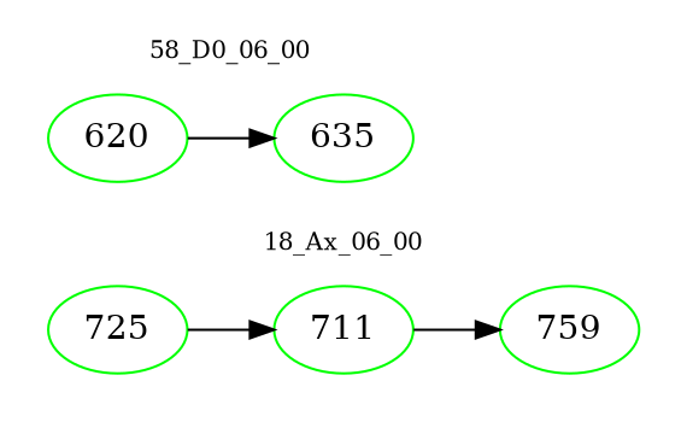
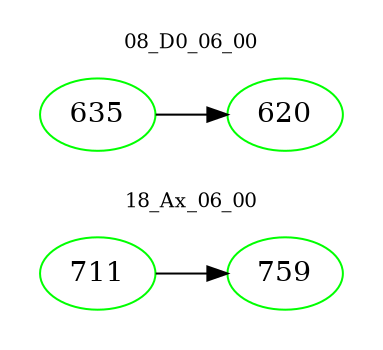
  digraph {
    rankdir=LR
    node [color=green]
    edge [color=black]
-   n1 [label=725]
    n2 [label=711]
    n3 [label=759]
    n4 [label=635]
    n5 [label=620]
    subgraph cluster_1 {
      color=white
      fontsize=10
      label="18_Ax_06_00"
-     n1
      n2
      n3
    }
    subgraph cluster_2 {
      color=white
      fontsize=10
-     label="58_D0_06_00"
+     label="08_D0_06_00"
      n4
      n5
    }
-   n1 -> n2
    n2 -> n3
-   n5 -> n4
+   n4 -> n5
  }
